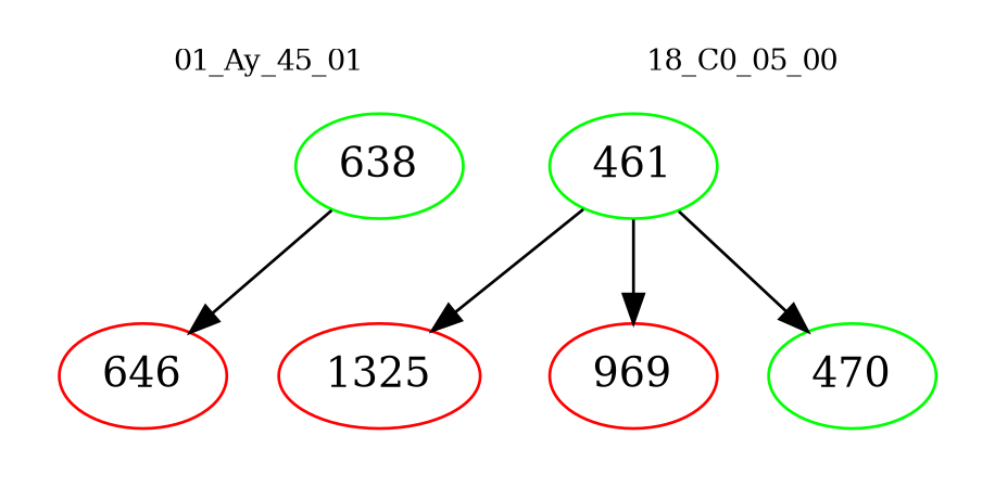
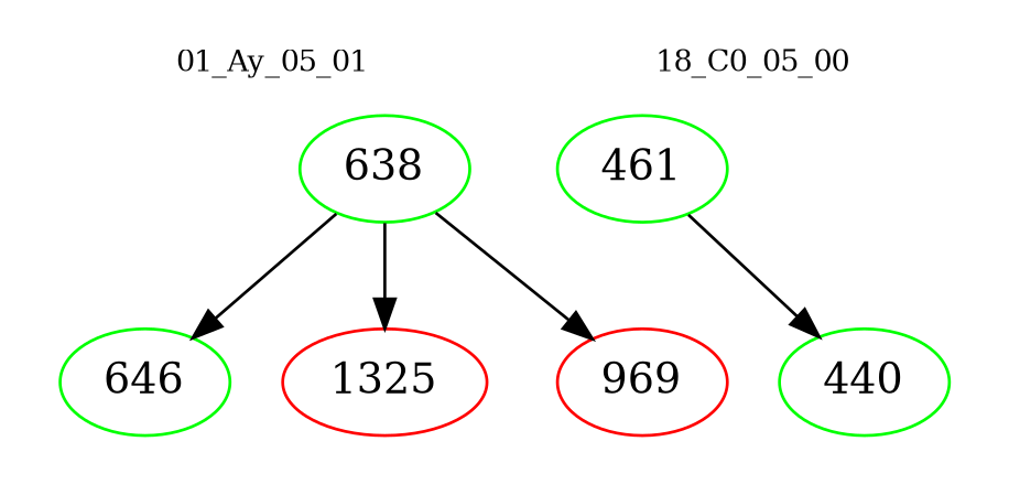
  digraph {
    node [color=green]
    edge [color=black]
    n1 [label=638]
-   n2 [color=red label=646]
+   n2 [label=646]
    n3 [color=red label=1325]
    n4 [label=461]
-   n5 [label=470]
+   n5 [label=440]
    n6 [color=red label=969]
    subgraph cluster_1 {
      color=white
      fontsize=10
-     label="01_Ay_45_01"
+     label="01_Ay_05_01"
      n1
      n2
      n3
    }
    subgraph cluster_2 {
      color=white
      fontsize=10
      label="18_C0_05_00"
      n4
      n5
      n6
    }
    n1 -> n2
-   n4 -> n3
+   n1 -> n3
    n4 -> n5
-   n4 -> n6
+   n1 -> n6
  }
